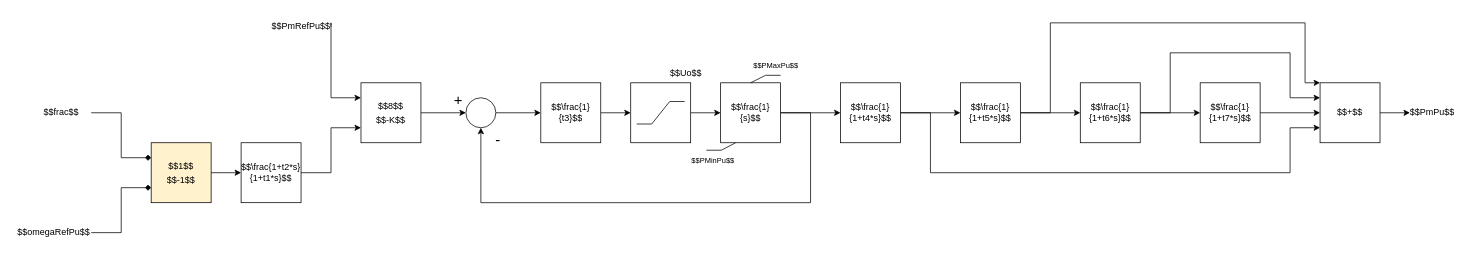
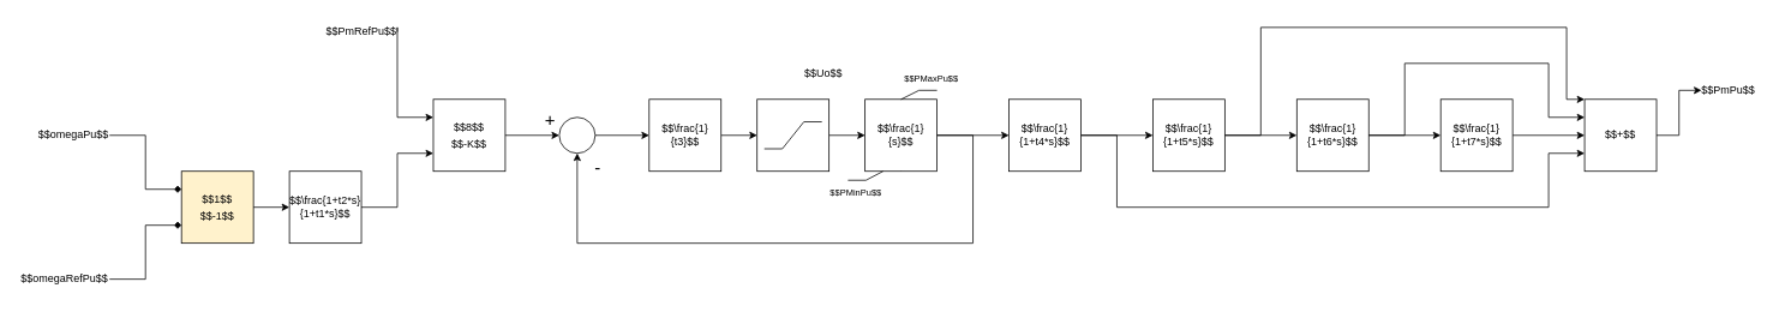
  <mxCell id="0" />
  <mxCell id="1" parent="0" />
  <mxCell id="2" style="edgeStyle=orthogonalEdgeStyle;rounded=0;orthogonalLoop=1;jettySize=auto;html=1;entryX=0;entryY=0.25;entryDx=0;entryDy=0;exitX=1;exitY=0.5;exitDx=0;exitDy=0;endArrow=diamond;" parent="1" source="47" target="4" edge="1"><mxGeometry relative="1" as="geometry"><Array as="points"><mxPoint y="150" x="160" /><mxPoint y="210" x="160" /></Array><mxPoint x="140" y="150" as="sourcePoint" /></mxGeometry></mxCell>
  <mxCell id="3" value="" style="edgeStyle=orthogonalEdgeStyle;rounded=0;orthogonalLoop=1;jettySize=auto;html=1;" parent="1" source="4" target="22" edge="1"><mxGeometry relative="1" as="geometry" /></mxCell>
  <mxCell id="4" value="&lt;table&gt;&lt;tbody&gt;&lt;tr&gt;&lt;td&gt;$$1$$&lt;/td&gt;&lt;/tr&gt;&lt;tr&gt;&lt;td&gt;$$-1$$&lt;/td&gt;&lt;/tr&gt;&lt;/tbody&gt;&lt;/table&gt;" style="whiteSpace=wrap;html=1;aspect=fixed;fillColor=#fff2cc;" parent="1" vertex="1"><mxGeometry x="200" y="190" width="80" height="80" as="geometry" /></mxCell>
  <mxCell id="5" style="edgeStyle=orthogonalEdgeStyle;rounded=0;orthogonalLoop=1;jettySize=auto;html=1;exitX=0.5;exitY=1;exitDx=0;exitDy=0;" parent="1" source="7" edge="1"><mxGeometry relative="1" as="geometry"><mxPoint x="1000.2" y="180.2" as="targetPoint" /></mxGeometry></mxCell>
  <mxCell id="6" value="" style="edgeStyle=orthogonalEdgeStyle;rounded=0;orthogonalLoop=1;jettySize=auto;html=1;" parent="1" source="7" target="15" edge="1"><mxGeometry relative="1" as="geometry" /></mxCell>
  <mxCell id="7" value="$$\frac{1}{s}$$" style="rounded=0;whiteSpace=wrap;html=1;" parent="1" vertex="1"><mxGeometry x="960" y="110" width="80" height="80" as="geometry" /></mxCell>
  <mxCell id="8" value="" style="endArrow=none;html=1;exitX=0.5;exitY=0;exitDx=0;exitDy=0;" parent="1" source="7" edge="1"><mxGeometry width="50" height="50" relative="1" as="geometry"><mxPoint x="1000" y="120" as="sourcePoint" /><mxPoint x="1020" y="100" as="targetPoint" /></mxGeometry></mxCell>
  <mxCell id="9" value="" style="endArrow=none;html=1;" parent="1" edge="1"><mxGeometry width="50" height="50" relative="1" as="geometry"><mxPoint x="1020" y="100" as="sourcePoint" /><mxPoint x="1040" y="100" as="targetPoint" /></mxGeometry></mxCell>
  <mxCell id="10" value="&lt;font style=&quot;font-size: 10px;&quot;&gt;$$PMaxPu$$&lt;/font&gt;" style="text;html=1;strokeColor=none;fillColor=none;align=center;verticalAlign=middle;whiteSpace=wrap;rounded=0;fontSize=15;" parent="1" vertex="1"><mxGeometry x="1004" y="70" width="60" height="30" as="geometry" /></mxCell>
  <mxCell id="11" value="" style="endArrow=none;html=1;" parent="1" edge="1"><mxGeometry width="50" height="50" relative="1" as="geometry"><mxPoint x="961" y="200" as="sourcePoint" /><mxPoint x="941" y="200" as="targetPoint" /></mxGeometry></mxCell>
  <mxCell id="12" value="&lt;font style=&quot;font-size: 10px;&quot;&gt;$$PMinPu$$&lt;/font&gt;" style="text;html=1;strokeColor=none;fillColor=none;align=center;verticalAlign=middle;whiteSpace=wrap;rounded=0;fontSize=15;" parent="1" vertex="1"><mxGeometry x="920" y="196" width="60" height="30" as="geometry" /></mxCell>
  <mxCell id="13" value="" style="endArrow=none;html=1;exitX=0.5;exitY=0;exitDx=0;exitDy=0;entryX=0.25;entryY=1;entryDx=0;entryDy=0;" parent="1" target="7" edge="1"><mxGeometry width="50" height="50" relative="1" as="geometry"><mxPoint x="961" y="200" as="sourcePoint" /><mxPoint x="981" y="180" as="targetPoint" /></mxGeometry></mxCell>
  <mxCell id="14" value="" style="edgeStyle=orthogonalEdgeStyle;rounded=0;orthogonalLoop=1;jettySize=auto;html=1;" parent="1" source="15" target="36" edge="1"><mxGeometry relative="1" as="geometry" /></mxCell>
  <mxCell id="15" value="$$\frac{1}{1+t4*s}$$" style="whiteSpace=wrap;html=1;aspect=fixed;" parent="1" vertex="1"><mxGeometry x="1120" y="110" width="80" height="80" as="geometry" /></mxCell>
  <mxCell id="16" value="&lt;table style=&quot;&quot;&gt;&lt;tbody&gt;&lt;tr&gt;&lt;td&gt;&lt;font style=&quot;font-size: 12px;&quot;&gt;$$8$$&lt;/font&gt;&lt;/td&gt;&lt;/tr&gt;&lt;tr&gt;&lt;td&gt;&lt;font style=&quot;font-size: 12px;&quot;&gt;$$-K$$&lt;/font&gt;&lt;/td&gt;&lt;/tr&gt;&lt;/tbody&gt;&lt;/table&gt;" style="whiteSpace=wrap;html=1;aspect=fixed;" parent="1" vertex="1"><mxGeometry x="480" y="110" width="80" height="80" as="geometry" /></mxCell>
  <mxCell id="17" value="" style="edgeStyle=orthogonalEdgeStyle;rounded=0;orthogonalLoop=1;jettySize=auto;html=1;" parent="1" source="18" target="30" edge="1"><mxGeometry relative="1" as="geometry" /></mxCell>
  <mxCell id="18" value="$$\frac{1}{t3}$$" style="rounded=0;whiteSpace=wrap;html=1;" parent="1" vertex="1"><mxGeometry x="720" y="110" width="80" height="80" as="geometry" /></mxCell>
  <mxCell id="19" value="" style="endArrow=diamond;html=1;rounded=0;entryX=0;entryY=0.75;entryDx=0;entryDy=0;exitX=1;exitY=0.5;exitDx=0;exitDy=0;" parent="1" target="4" edge="1" source="48"><mxGeometry width="50" height="50" relative="1" as="geometry"><mxPoint x="140" y="310" as="sourcePoint" /><mxPoint y="250" as="targetPoint" x="160" /><Array as="points"><mxPoint y="310" x="160" /><mxPoint y="250" x="160" /></Array></mxGeometry></mxCell>
  <mxCell id="20" value="" style="edgeStyle=orthogonalEdgeStyle;rounded=0;orthogonalLoop=1;jettySize=auto;html=1;entryX=0;entryY=0.5;entryDx=0;entryDy=0;" parent="1" source="21" target="49" edge="1"><mxGeometry relative="1" as="geometry"><mxPoint x="1880" y="150" as="targetPoint" /></mxGeometry></mxCell>
  <mxCell id="21" value="$$+$$" style="whiteSpace=wrap;html=1;aspect=fixed;" parent="1" vertex="1"><mxGeometry x="1760" y="110" width="80" height="80" as="geometry" /></mxCell>
  <mxCell id="22" value="$$\frac{1+t2*s}{1+t1*s}$$" style="whiteSpace=wrap;html=1;aspect=fixed;" parent="1" vertex="1"><mxGeometry x="320" y="190" width="80" height="80" as="geometry" /></mxCell>
  <mxCell id="23" value="" style="endArrow=classic;html=1;rounded=0;exitX=1;exitY=0.5;exitDx=0;exitDy=0;entryX=0;entryY=0.75;entryDx=0;entryDy=0;" parent="1" source="22" target="16" edge="1"><mxGeometry width="50" height="50" relative="1" as="geometry"><mxPoint x="430" y="370" as="sourcePoint" /><mxPoint x="480" y="320" as="targetPoint" /><Array as="points"><mxPoint x="440" y="230" /><mxPoint x="440" y="170" /></Array></mxGeometry></mxCell>
  <mxCell id="24" value="" style="edgeStyle=orthogonalEdgeStyle;rounded=0;orthogonalLoop=1;jettySize=auto;html=1;" parent="1" source="25" target="18" edge="1"><mxGeometry relative="1" as="geometry" /></mxCell>
  <mxCell id="25" value="" style="ellipse;whiteSpace=wrap;html=1;aspect=fixed;" parent="1" vertex="1"><mxGeometry x="620" y="130" width="40" height="40" as="geometry" /></mxCell>
  <mxCell id="26" value="+" style="text;html=1;strokeColor=none;fillColor=none;align=center;verticalAlign=middle;whiteSpace=wrap;rounded=0;fontSize=20;" parent="1" vertex="1"><mxGeometry x="580" y="116" width="60" height="31" as="geometry" /></mxCell>
  <mxCell id="27" value="-" style="text;html=1;strokeColor=none;fillColor=none;align=center;verticalAlign=middle;whiteSpace=wrap;rounded=0;fontSize=20;" parent="1" vertex="1"><mxGeometry x="633" y="170" width="60" height="30" as="geometry" /></mxCell>
  <mxCell id="28" value="" style="endArrow=classic;html=1;rounded=0;exitX=1;exitY=0.5;exitDx=0;exitDy=0;entryX=0;entryY=0.5;entryDx=0;entryDy=0;" parent="1" source="16" target="25" edge="1"><mxGeometry width="50" height="50" relative="1" as="geometry"><mxPoint x="573" y="110" as="sourcePoint" /><mxPoint x="623" y="60" as="targetPoint" /></mxGeometry></mxCell>
  <mxCell id="29" value="" style="edgeStyle=orthogonalEdgeStyle;rounded=0;orthogonalLoop=1;jettySize=auto;html=1;" parent="1" source="30" target="7" edge="1"><mxGeometry relative="1" as="geometry" /></mxCell>
  <mxCell id="30" value="" style="whiteSpace=wrap;html=1;aspect=fixed;" parent="1" vertex="1"><mxGeometry x="840" y="110" width="80" height="80" as="geometry" /></mxCell>
  <mxCell id="31" value="" style="endArrow=none;html=1;" parent="1" edge="1"><mxGeometry width="50" height="50" relative="1" as="geometry"><mxPoint x="868" y="165" as="sourcePoint" /><mxPoint x="892" y="135" as="targetPoint" /></mxGeometry></mxCell>
  <mxCell id="32" value="" style="endArrow=none;html=1;" parent="1" edge="1"><mxGeometry width="50" height="50" relative="1" as="geometry"><mxPoint x="892" y="135" as="sourcePoint" /><mxPoint x="912" y="135" as="targetPoint" /></mxGeometry></mxCell>
- <mxCell id="33" value="&lt;font style=&quot;font-size: 12px;&quot;&gt;$$Uo$$&lt;/font&gt;" style="text;html=1;strokeColor=none;fillColor=none;align=center;verticalAlign=middle;whiteSpace=wrap;rounded=0;fontSize=15;" parent="1" vertex="1"><mxGeometry x="884" y="80" width="60" height="30" as="geometry" /></mxCell>
+ <mxCell id="33" value="&lt;font style=&quot;font-size: 12px;&quot;&gt;$$Uo$$&lt;/font&gt;" style="text;html=1;strokeColor=none;fillColor=none;align=center;verticalAlign=middle;whiteSpace=wrap;rounded=0;fontSize=15;" parent="1" vertex="1"><mxGeometry x="884" y="65" width="60" height="30" as="geometry" /></mxCell>
  <mxCell id="34" value="" style="endArrow=none;html=1;" parent="1" edge="1"><mxGeometry width="50" height="50" relative="1" as="geometry"><mxPoint x="868" y="165" as="sourcePoint" /><mxPoint x="848" y="165" as="targetPoint" /></mxGeometry></mxCell>
  <mxCell id="35" value="" style="edgeStyle=orthogonalEdgeStyle;rounded=0;orthogonalLoop=1;jettySize=auto;html=1;" parent="1" source="36" target="38" edge="1"><mxGeometry relative="1" as="geometry" /></mxCell>
  <mxCell id="36" value="$$\frac{1}{1+t5*s}$$" style="whiteSpace=wrap;html=1;aspect=fixed;" parent="1" vertex="1"><mxGeometry x="1280" y="110" width="80" height="80" as="geometry" /></mxCell>
  <mxCell id="37" value="" style="edgeStyle=orthogonalEdgeStyle;rounded=0;orthogonalLoop=1;jettySize=auto;html=1;" parent="1" source="38" target="40" edge="1"><mxGeometry relative="1" as="geometry" /></mxCell>
  <mxCell id="38" value="$$\frac{1}{1+t6*s}$$" style="whiteSpace=wrap;html=1;aspect=fixed;" parent="1" vertex="1"><mxGeometry x="1440" y="110" width="80" height="80" as="geometry" /></mxCell>
  <mxCell id="39" value="" style="edgeStyle=orthogonalEdgeStyle;rounded=0;orthogonalLoop=1;jettySize=auto;html=1;" parent="1" source="40" target="21" edge="1"><mxGeometry relative="1" as="geometry" /></mxCell>
  <mxCell id="40" value="$$\frac{1}{1+t7*s}$$" style="whiteSpace=wrap;html=1;aspect=fixed;" parent="1" vertex="1"><mxGeometry x="1600" y="110" width="80" height="80" as="geometry" /></mxCell>
  <mxCell id="41" value="" style="endArrow=classic;html=1;rounded=0;exitX=1;exitY=0.5;exitDx=0;exitDy=0;entryX=0;entryY=0.25;entryDx=0;entryDy=0;" parent="1" source="38" target="21" edge="1"><mxGeometry width="50" height="50" relative="1" as="geometry"><mxPoint x="1580" y="210" as="sourcePoint" /><mxPoint x="1630" y="160" as="targetPoint" /><Array as="points"><mxPoint x="1560" y="150" /><mxPoint x="1560" y="70" /><mxPoint x="1720" y="70" /><mxPoint x="1720" y="130" /></Array></mxGeometry></mxCell>
  <mxCell id="42" value="" style="endArrow=classic;html=1;rounded=0;exitX=1;exitY=0.5;exitDx=0;exitDy=0;entryX=0;entryY=0;entryDx=0;entryDy=0;" parent="1" source="36" target="21" edge="1"><mxGeometry width="50" height="50" relative="1" as="geometry"><mxPoint x="1380" y="130" as="sourcePoint" /><mxPoint x="1430" y="80" as="targetPoint" /><Array as="points"><mxPoint x="1400" y="150" /><mxPoint x="1400" y="30" /><mxPoint x="1740" y="30" /><mxPoint x="1740" y="110" /></Array></mxGeometry></mxCell>
  <mxCell id="43" value="" style="endArrow=classic;html=1;rounded=0;exitX=1;exitY=0.5;exitDx=0;exitDy=0;entryX=0;entryY=0.75;entryDx=0;entryDy=0;" parent="1" source="15" target="21" edge="1"><mxGeometry width="50" height="50" relative="1" as="geometry"><mxPoint x="1410" y="210" as="sourcePoint" /><mxPoint x="1320" y="250" as="targetPoint" /><Array as="points"><mxPoint x="1240" y="150" /><mxPoint x="1240" y="230" /><mxPoint x="1720" y="230" /><mxPoint x="1720" y="170" /></Array></mxGeometry></mxCell>
  <mxCell id="44" value="" style="endArrow=classic;html=1;rounded=0;exitX=1;exitY=0.5;exitDx=0;exitDy=0;entryX=0.5;entryY=1;entryDx=0;entryDy=0;" parent="1" source="7" target="25" edge="1"><mxGeometry width="50" height="50" relative="1" as="geometry"><mxPoint x="1080" y="290" as="sourcePoint" /><mxPoint x="620" y="270" as="targetPoint" /><Array as="points"><mxPoint x="1080" y="150" /><mxPoint x="1080" y="270" /><mxPoint x="640" y="270" /></Array></mxGeometry></mxCell>
  <mxCell id="45" value="" style="endArrow=classic;html=1;rounded=0;exitX=1;exitY=0.5;exitDx=0;exitDy=0;entryX=0;entryY=0.25;entryDx=0;entryDy=0;" parent="1" source="46" target="16" edge="1"><mxGeometry width="50" height="50" relative="1" as="geometry"><mxPoint x="140" y="30" as="sourcePoint" /><mxPoint x="220" y="-20" as="targetPoint" /><Array as="points"><mxPoint x="440" y="30" /><mxPoint x="440" y="130" /></Array></mxGeometry></mxCell>
  <mxCell id="46" value="$$PmRefPu$$" style="text;strokeColor=none;align=center;fillColor=none;html=1;verticalAlign=middle;whiteSpace=wrap;rounded=0;" vertex="1" parent="1"><mxGeometry x="360" y="20" width="80" height="30" as="geometry" /></mxCell>
- <mxCell id="47" value="$$frac$$" style="text;strokeColor=none;align=center;fillColor=none;html=1;verticalAlign=middle;whiteSpace=wrap;rounded=0;" vertex="1" parent="1"><mxGeometry x="40" y="135" width="80" height="30" as="geometry" /></mxCell>
+ <mxCell id="47" value="$$omegaPu$$" style="text;strokeColor=none;align=center;fillColor=none;html=1;verticalAlign=middle;whiteSpace=wrap;rounded=0;" vertex="1" parent="1"><mxGeometry x="40" y="135" width="80" height="30" as="geometry" /></mxCell>
  <mxCell id="48" value="$$omegaRefPu$$" style="text;strokeColor=none;align=center;fillColor=none;html=1;verticalAlign=middle;whiteSpace=wrap;rounded=0;" vertex="1" parent="1"><mxGeometry x="20" y="295" width="100" height="30" as="geometry" /></mxCell>
- <mxCell id="49" value="$$PmPu$$" style="text;strokeColor=none;align=center;fillColor=none;html=1;verticalAlign=middle;whiteSpace=wrap;rounded=0;" vertex="1" parent="1"><mxGeometry x="1880" y="135" width="60" height="30" as="geometry" /></mxCell>
+ <mxCell id="49" value="$$PmPu$$" style="text;strokeColor=none;align=center;fillColor=none;html=1;verticalAlign=middle;whiteSpace=wrap;rounded=0;" vertex="1" parent="1"><mxGeometry x="1890" y="85" width="60" height="30" as="geometry" /></mxCell>
